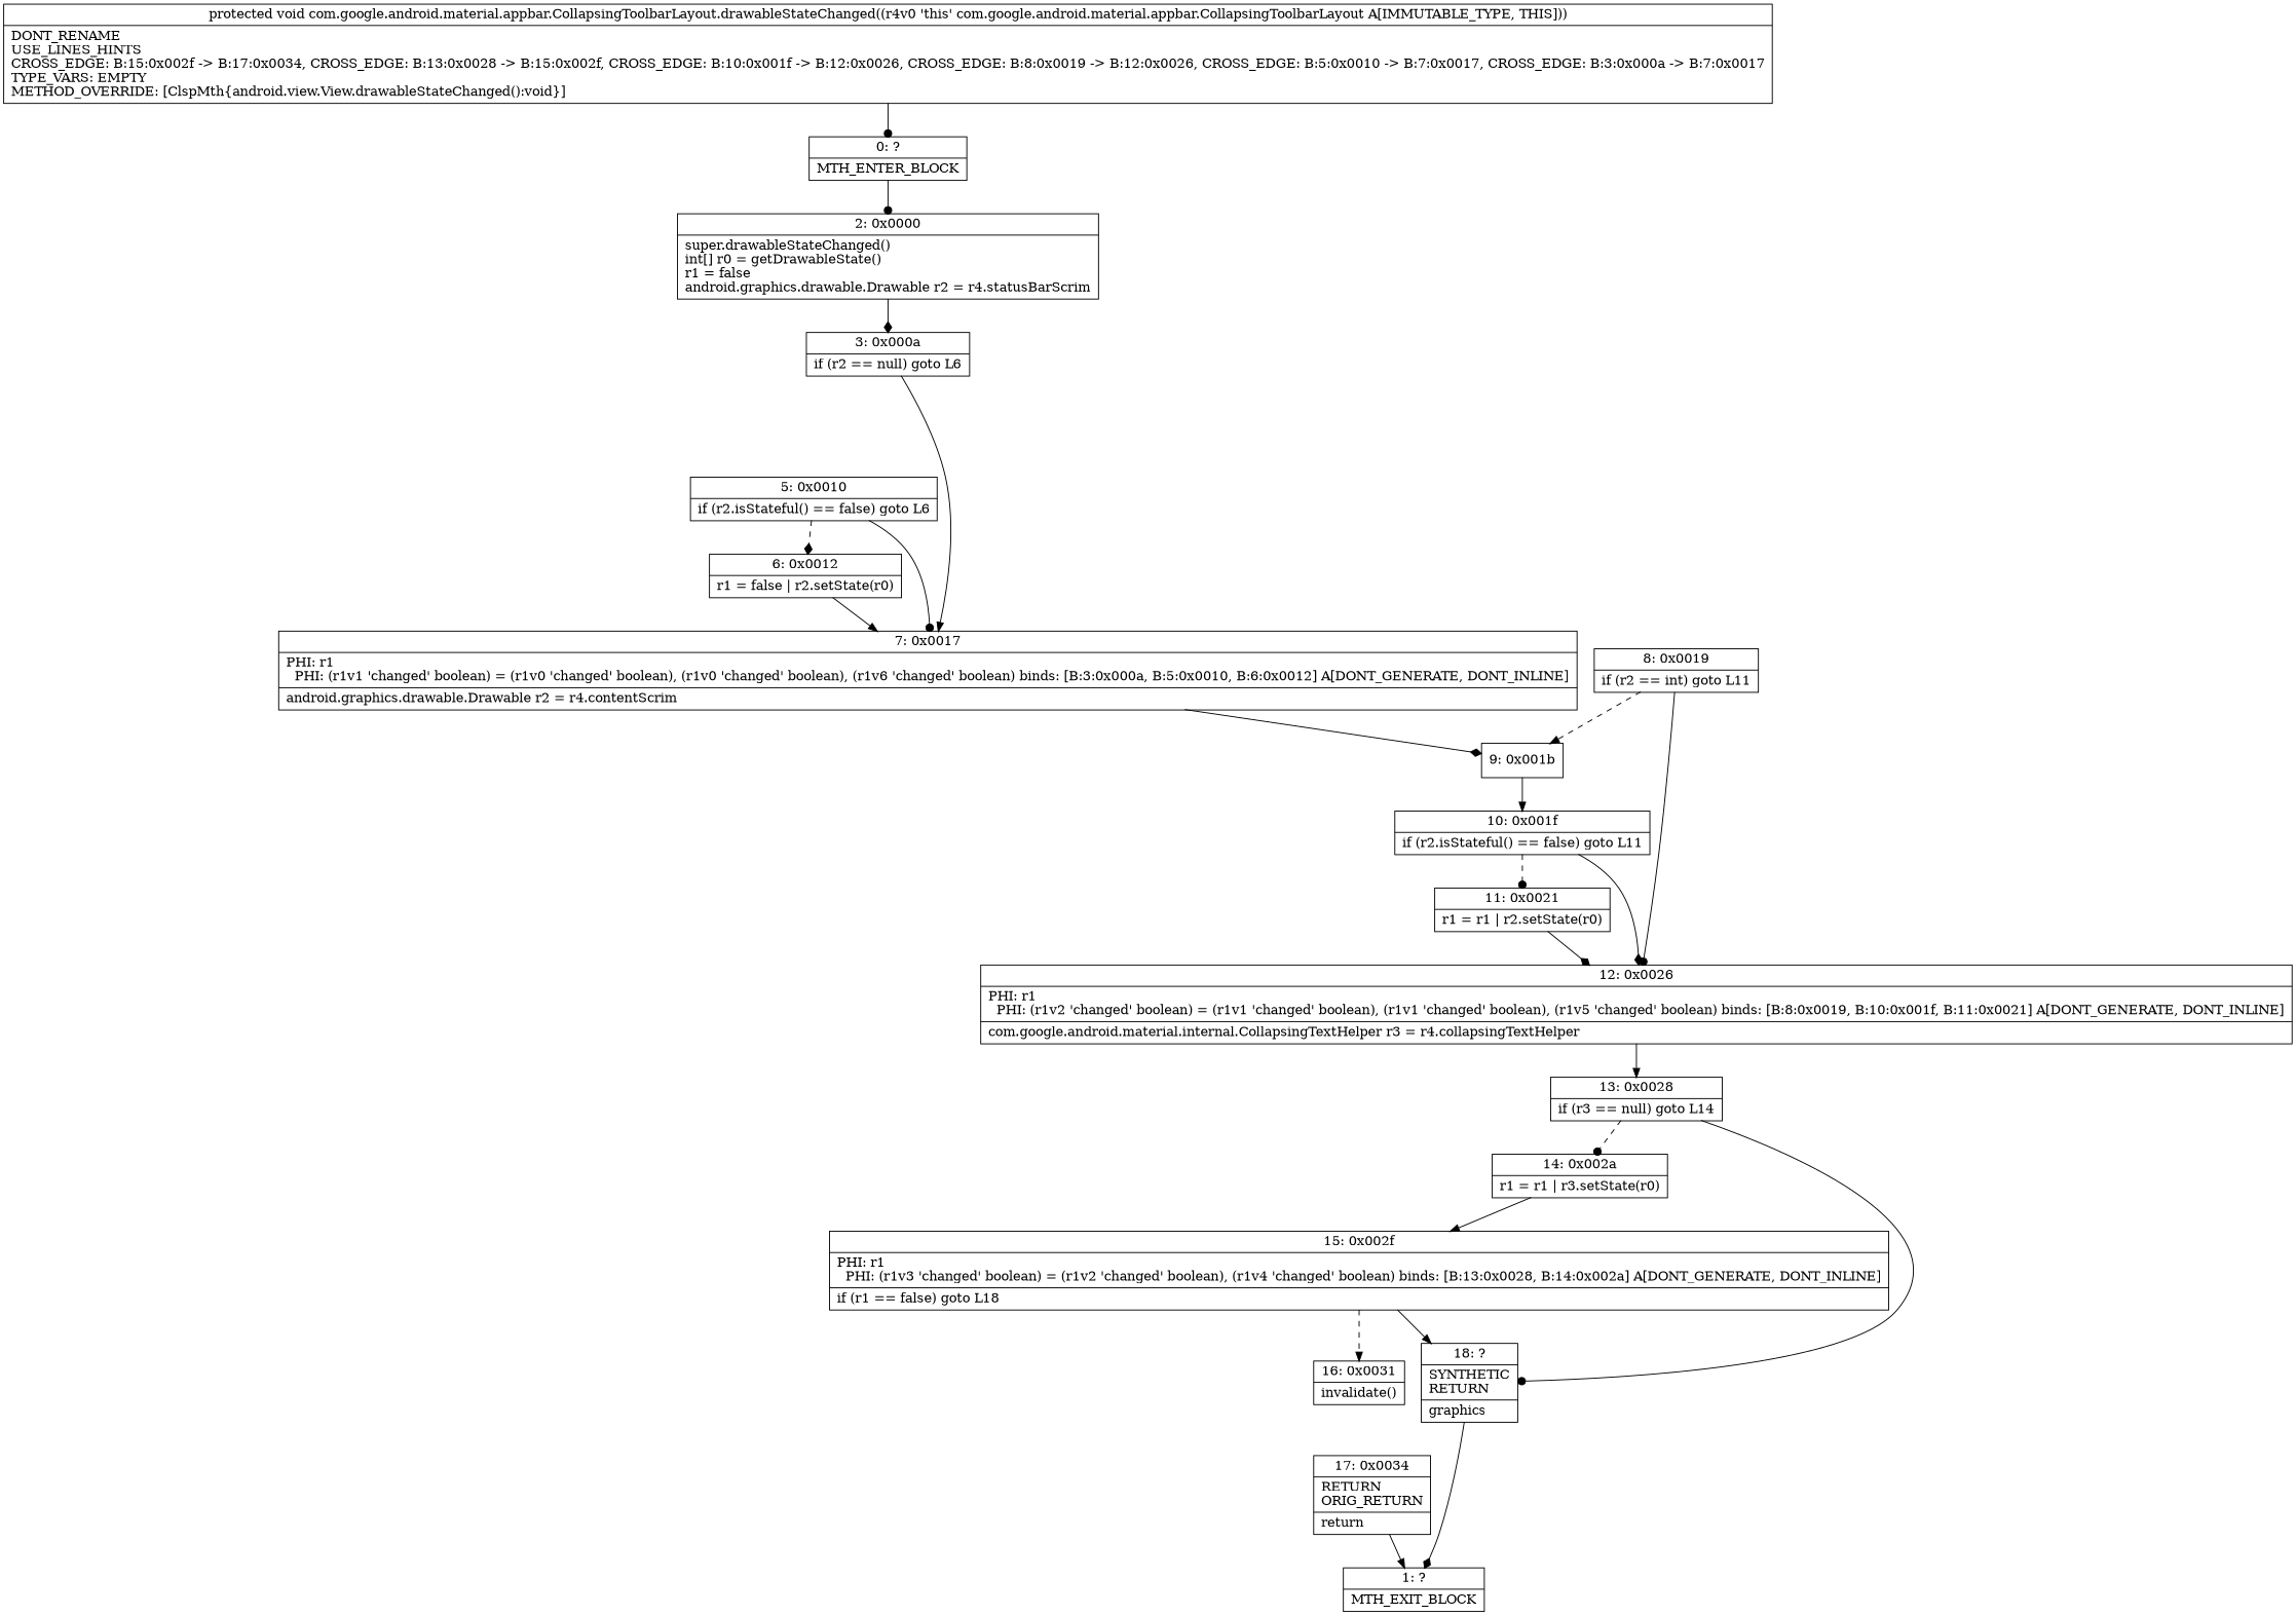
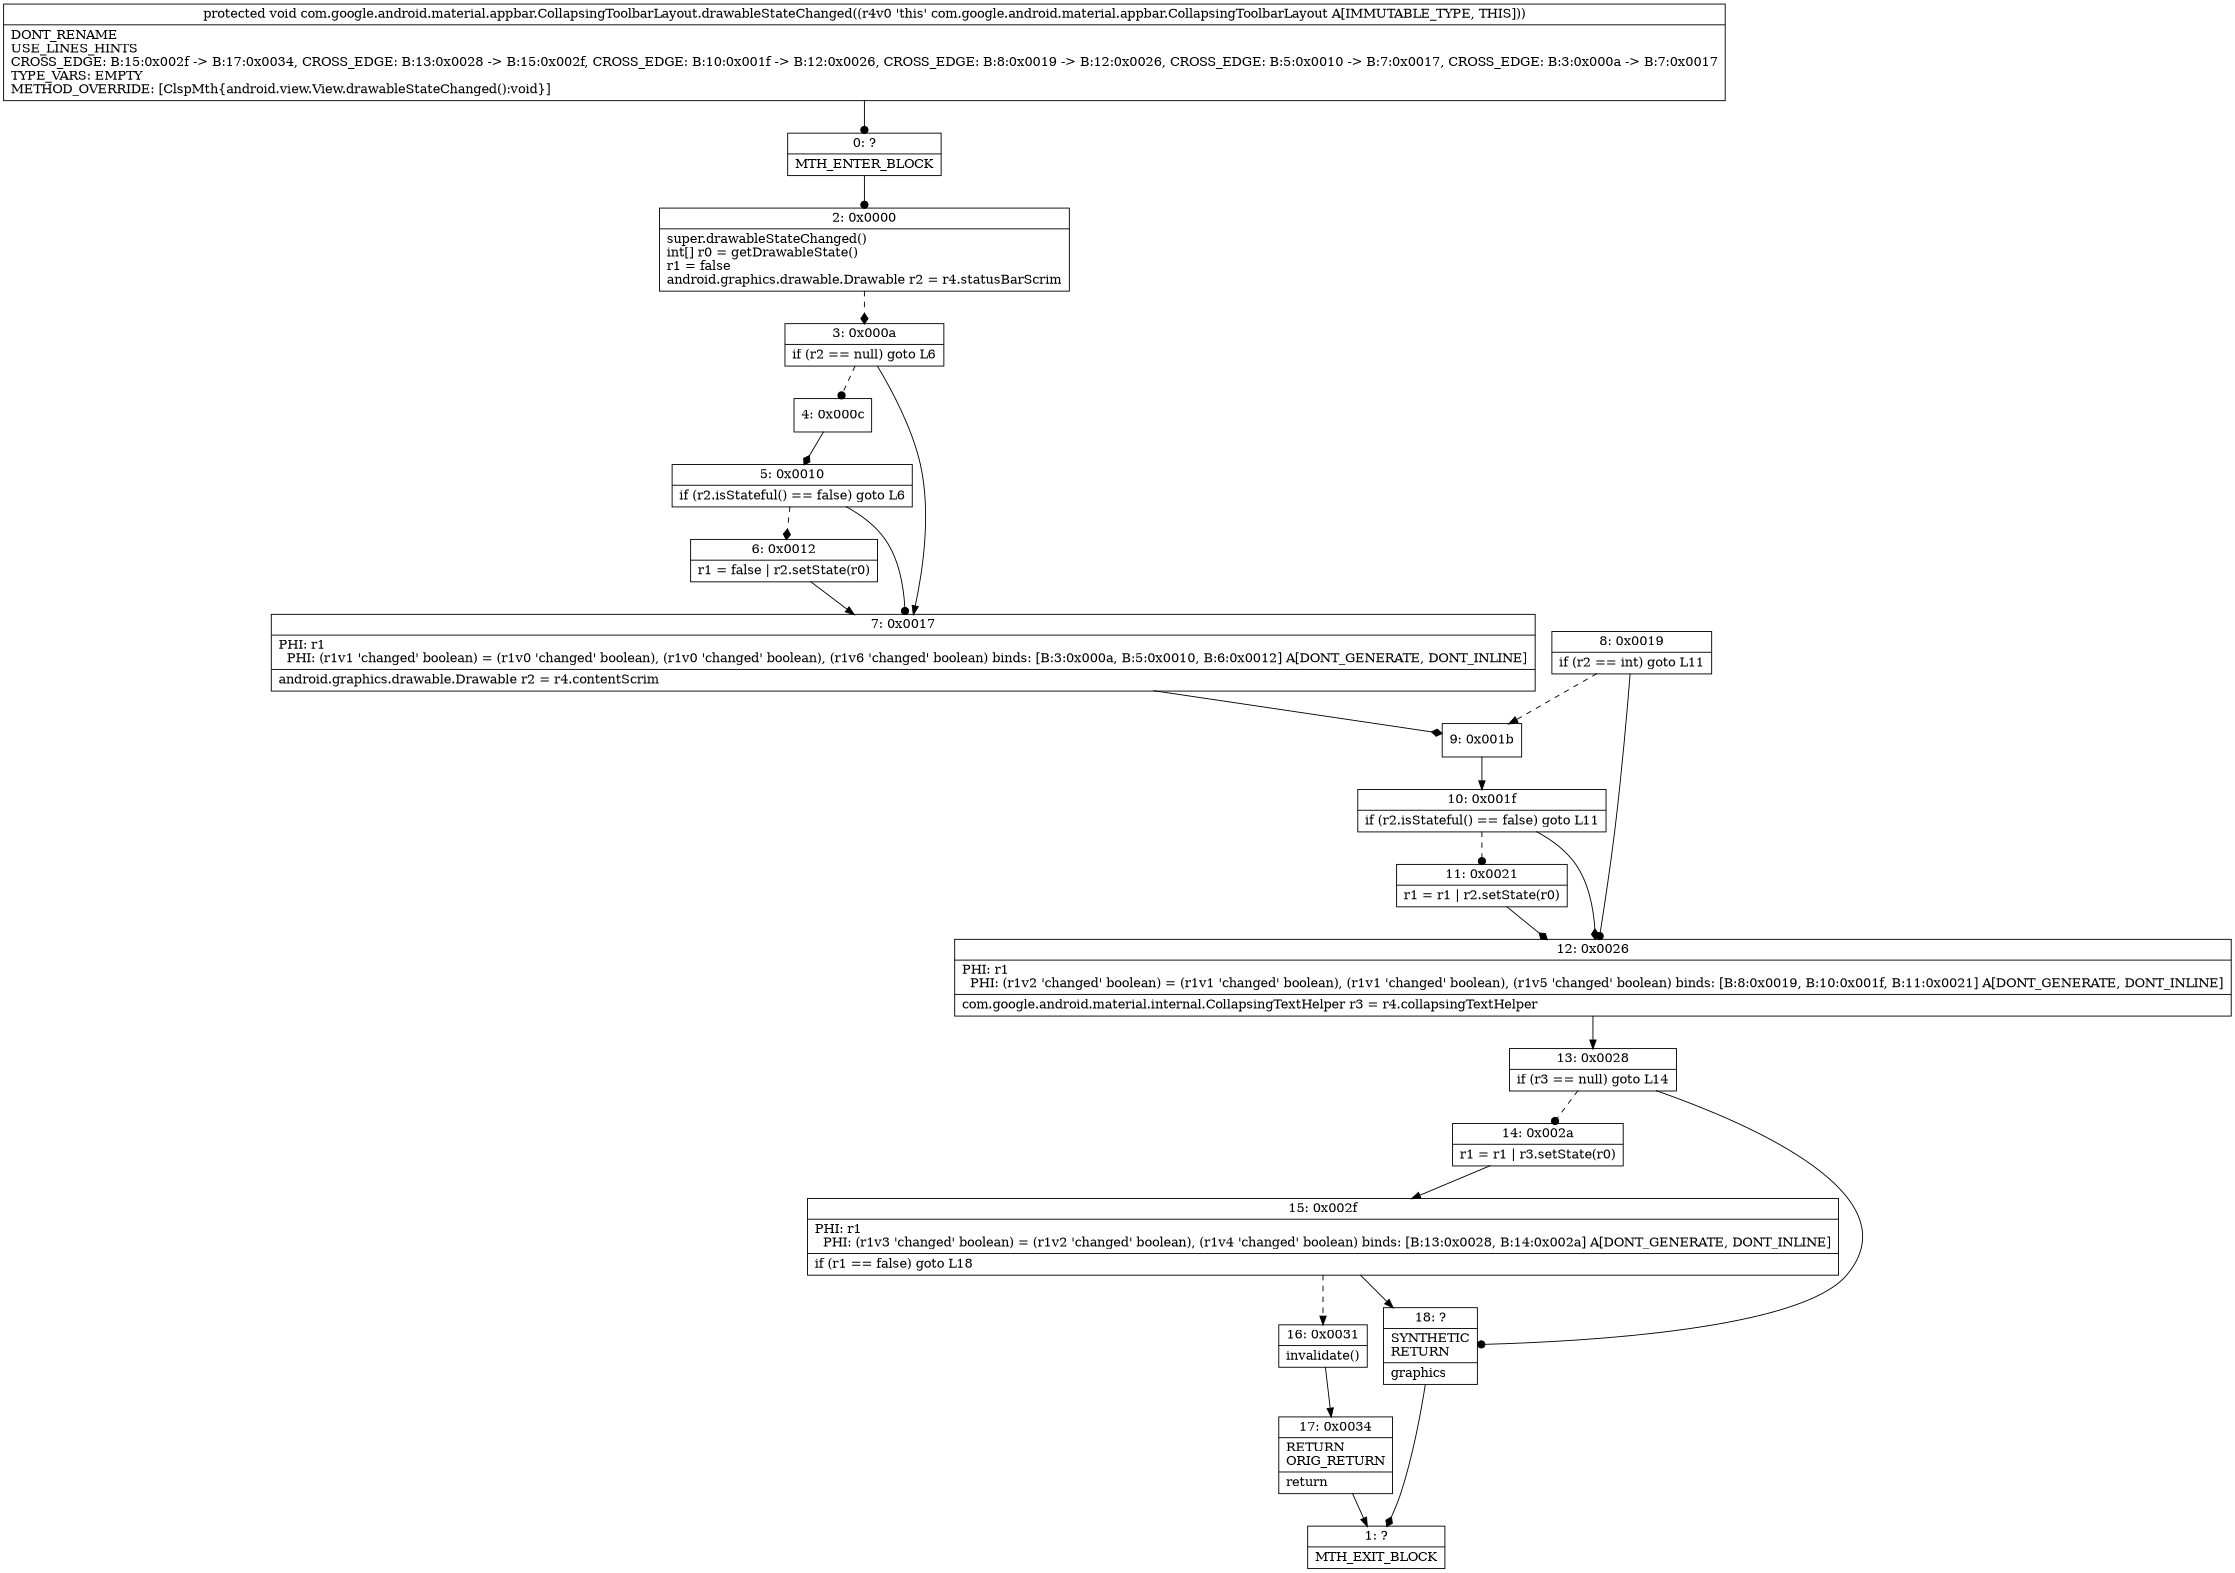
  digraph {
    node [shape=record]
    edge [arrowhead=normal]
    n1 [label="{0\:\ ?|MTH_ENTER_BLOCK\l}"]
    n2 [label="{2\:\ 0x0000|super.drawableStateChanged()\lint[] r0 = getDrawableState()\lr1 = false\landroid.graphics.drawable.Drawable r2 = r4.statusBarScrim\l}"]
    n3 [label="{3\:\ 0x000a|if (r2 == null) goto L6\l}"]
+   n4 [label="{4\:\ 0x000c}"]
    n5 [label="{7\:\ 0x0017|PHI: r1 \l  PHI: (r1v1 'changed' boolean) = (r1v0 'changed' boolean), (r1v0 'changed' boolean), (r1v6 'changed' boolean) binds: [B:3:0x000a, B:5:0x0010, B:6:0x0012] A[DONT_GENERATE, DONT_INLINE]\l|android.graphics.drawable.Drawable r2 = r4.contentScrim\l}"]
    n6 [label="{5\:\ 0x0010|if (r2.isStateful() == false) goto L6\l}"]
    n7 [label="{9\:\ 0x001b}"]
    n8 [label="{6\:\ 0x0012|r1 = false \| r2.setState(r0)\l}"]
    n9 [label="{8\:\ 0x0019|if (r2 == int) goto L11\l}"]
    n10 [label="{12\:\ 0x0026|PHI: r1 \l  PHI: (r1v2 'changed' boolean) = (r1v1 'changed' boolean), (r1v1 'changed' boolean), (r1v5 'changed' boolean) binds: [B:8:0x0019, B:10:0x001f, B:11:0x0021] A[DONT_GENERATE, DONT_INLINE]\l|com.google.android.material.internal.CollapsingTextHelper r3 = r4.collapsingTextHelper\l}"]
    n11 [label="{10\:\ 0x001f|if (r2.isStateful() == false) goto L11\l}"]
    n12 [label="{13\:\ 0x0028|if (r3 == null) goto L14\l}"]
    n13 [label="{11\:\ 0x0021|r1 = r1 \| r2.setState(r0)\l}"]
    n14 [label="{14\:\ 0x002a|r1 = r1 \| r3.setState(r0)\l}"]
    n15 [label="{18\:\ ?|SYNTHETIC\lRETURN\l|graphics\l}"]
    n16 [label="{15\:\ 0x002f|PHI: r1 \l  PHI: (r1v3 'changed' boolean) = (r1v2 'changed' boolean), (r1v4 'changed' boolean) binds: [B:13:0x0028, B:14:0x002a] A[DONT_GENERATE, DONT_INLINE]\l|if (r1 == false) goto L18\l}"]
    n17 [label="{16\:\ 0x0031|invalidate()\l}"]
    n18 [label="{17\:\ 0x0034|RETURN\lORIG_RETURN\l|return\l}"]
    n19 [label="{1\:\ ?|MTH_EXIT_BLOCK\l}"]
    n20 [label="{protected void com.google.android.material.appbar.CollapsingToolbarLayout.drawableStateChanged((r4v0 'this' com.google.android.material.appbar.CollapsingToolbarLayout A[IMMUTABLE_TYPE, THIS]))  | DONT_RENAME\lUSE_LINES_HINTS\lCROSS_EDGE: B:15:0x002f \-\> B:17:0x0034, CROSS_EDGE: B:13:0x0028 \-\> B:15:0x002f, CROSS_EDGE: B:10:0x001f \-\> B:12:0x0026, CROSS_EDGE: B:8:0x0019 \-\> B:12:0x0026, CROSS_EDGE: B:5:0x0010 \-\> B:7:0x0017, CROSS_EDGE: B:3:0x000a \-\> B:7:0x0017\lTYPE_VARS: EMPTY\lMETHOD_OVERRIDE: [ClspMth\{android.view.View.drawableStateChanged():void\}]\l}"]
    n1 -> n2 [arrowhead=dot]
-   n2 -> n3 [arrowhead=diamond]
+   n2 -> n3 [arrowhead=diamond style=dashed]
+   n3 -> n4 [arrowhead=dot style=dashed]
    n3 -> n5
+   n4 -> n6 [arrowhead=diamond]
    n5 -> n7 [arrowhead=diamond]
    n6 -> n5 [arrowhead=dot]
    n6 -> n8 [arrowhead=diamond style=dashed]
    n7 -> n11
    n8 -> n5
    n9 -> n7 [style=dashed]
    n9 -> n10 [arrowhead=dot]
    n10 -> n12
    n11 -> n10 [arrowhead=diamond]
    n11 -> n13 [arrowhead=dot style=dashed]
    n12 -> n14 [arrowhead=dot style=dashed]
    n12 -> n15 [arrowhead=dot]
    n13 -> n10 [arrowhead=diamond]
    n14 -> n16
    n15 -> n19 [arrowhead=diamond]
    n16 -> n15
    n16 -> n17 [style=dashed]
+   n17 -> n18
    n18 -> n19
    n20 -> n1 [arrowhead=dot]
  }
